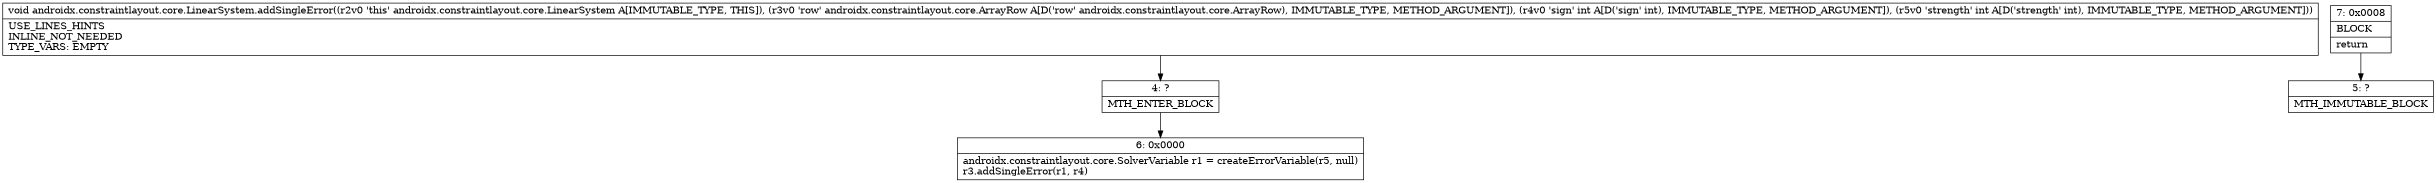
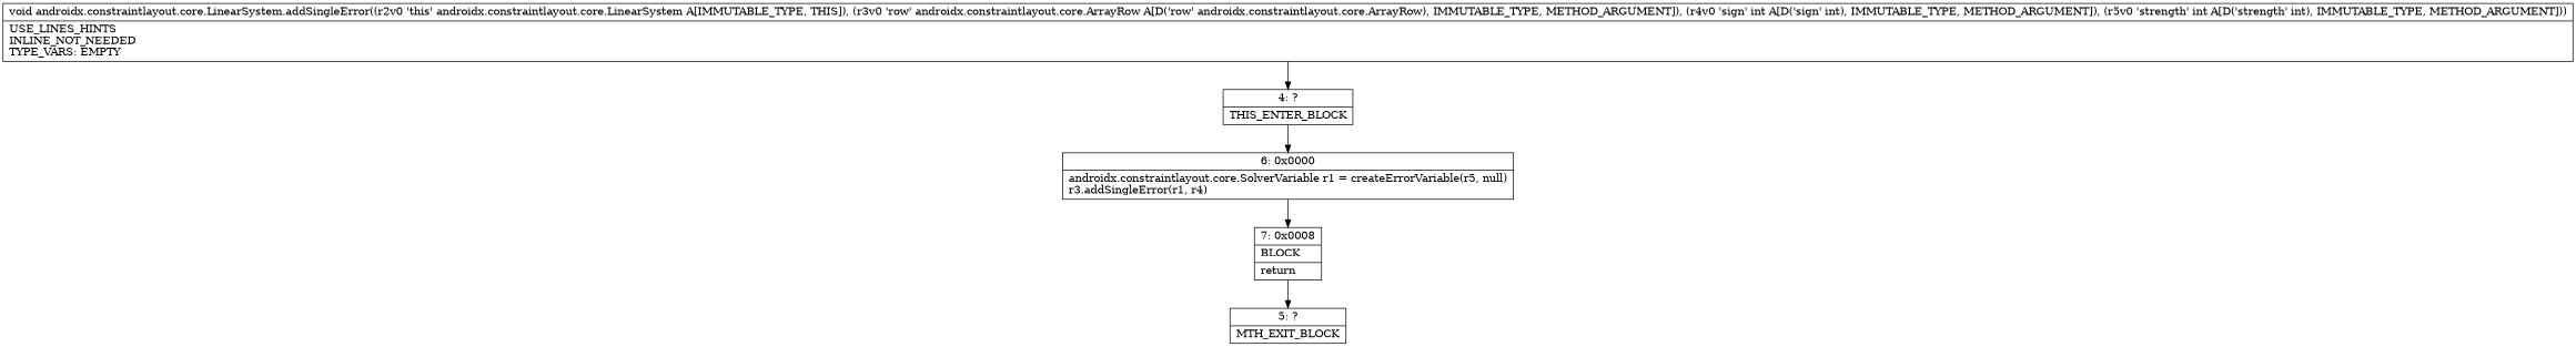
  digraph {
    node [shape=record]
-   n1 [label="{4\:\ ?|MTH_ENTER_BLOCK\l}"]
+   n1 [label="{4\:\ ?|THIS_ENTER_BLOCK\l}"]
    n2 [label="{6\:\ 0x0000|androidx.constraintlayout.core.SolverVariable r1 = createErrorVariable(r5, null)\lr3.addSingleError(r1, r4)\l}"]
    n3 [label="{7\:\ 0x0008|BLOCK\l|return\l}"]
-   n4 [label="{5\:\ ?|MTH_IMMUTABLE_BLOCK\l}"]
+   n4 [label="{5\:\ ?|MTH_EXIT_BLOCK\l}"]
    n5 [label="{void androidx.constraintlayout.core.LinearSystem.addSingleError((r2v0 'this' androidx.constraintlayout.core.LinearSystem A[IMMUTABLE_TYPE, THIS]), (r3v0 'row' androidx.constraintlayout.core.ArrayRow A[D('row' androidx.constraintlayout.core.ArrayRow), IMMUTABLE_TYPE, METHOD_ARGUMENT]), (r4v0 'sign' int A[D('sign' int), IMMUTABLE_TYPE, METHOD_ARGUMENT]), (r5v0 'strength' int A[D('strength' int), IMMUTABLE_TYPE, METHOD_ARGUMENT]))  | USE_LINES_HINTS\lINLINE_NOT_NEEDED\lTYPE_VARS: EMPTY\l}"]
    n1 -> n2
+   n2 -> n3
    n3 -> n4
    n5 -> n1
  }
